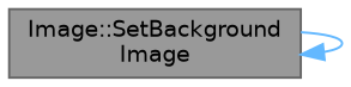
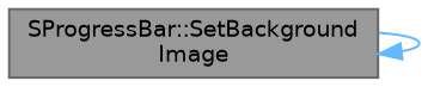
  digraph {
    rankdir=TB
-   n1 [color=gray40 fillcolor=grey60 fontcolor=black fontname=Helvetica fontsize=10 height=0.2 label="Image::SetBackground\lImage" shape=box style=filled width=0.4]
+   n1 [color=gray40 fillcolor=grey60 fontcolor=black fontname=Helvetica fontsize=10 height=0.2 label="SProgressBar::SetBackground\lImage" shape=box style=filled width=0.4]
    n1 -> n1 [color=steelblue1 fontname=Helvetica fontsize=10 labelfontname=Helvetica labelfontsize=10 style=solid]
  }
